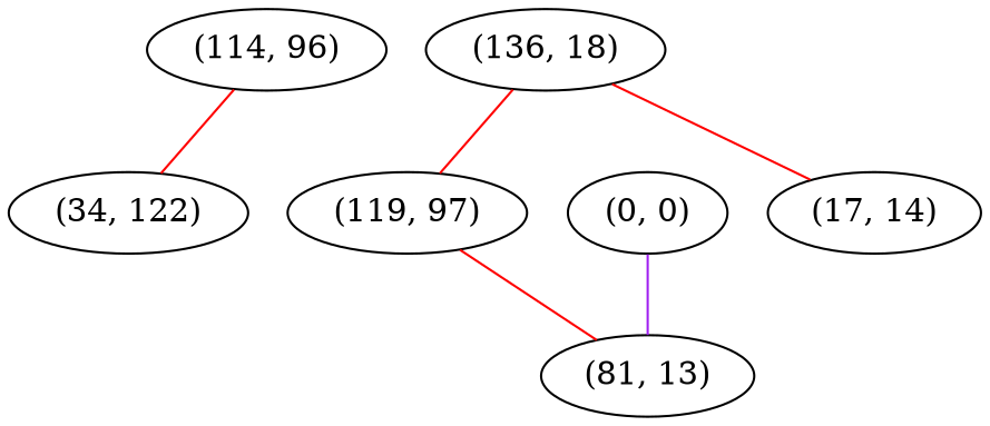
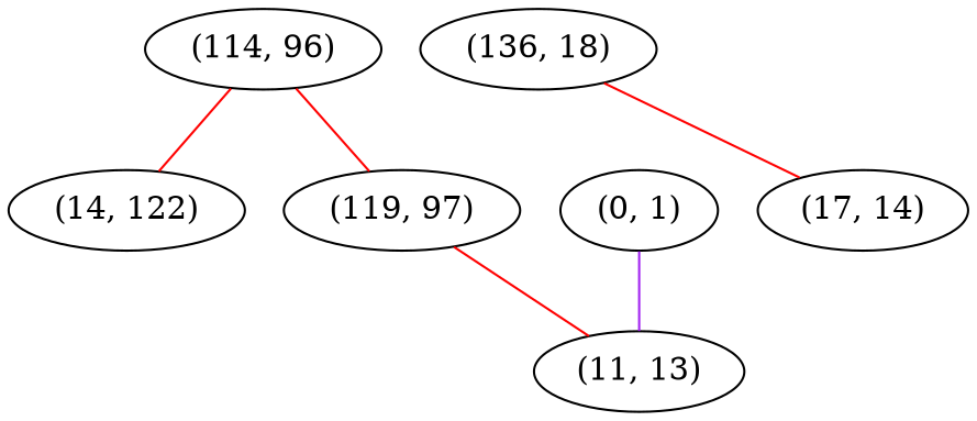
  graph {
    edge [color=red weight=1]
    "(114, 96)"
-   "(14, 122)" [label="(34, 122)"]
+   "(14, 122)"
    "(119, 97)"
-   "(11, 13)" [label="(81, 13)"]
-   "(0, 0)"
+   "(11, 13)"
+   "(0, 0)" [label="(0, 1)"]
    "(136, 18)"
    "(17, 14)"
    "(114, 96)" -- "(14, 122)"
-   "(136, 18)" -- "(119, 97)"
+   "(114, 96)" -- "(119, 97)"
    "(119, 97)" -- "(11, 13)"
    "(0, 0)" -- "(11, 13)" [color=purple weight=4]
    "(136, 18)" -- "(17, 14)"
  }
